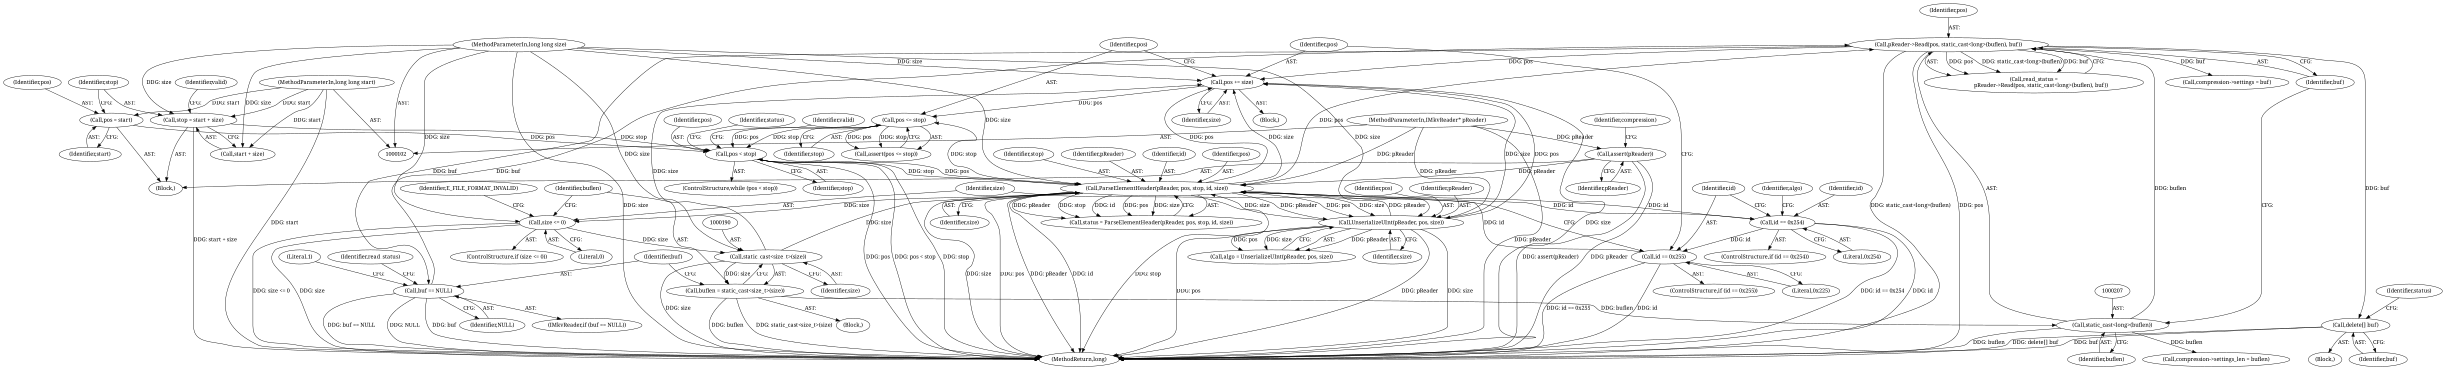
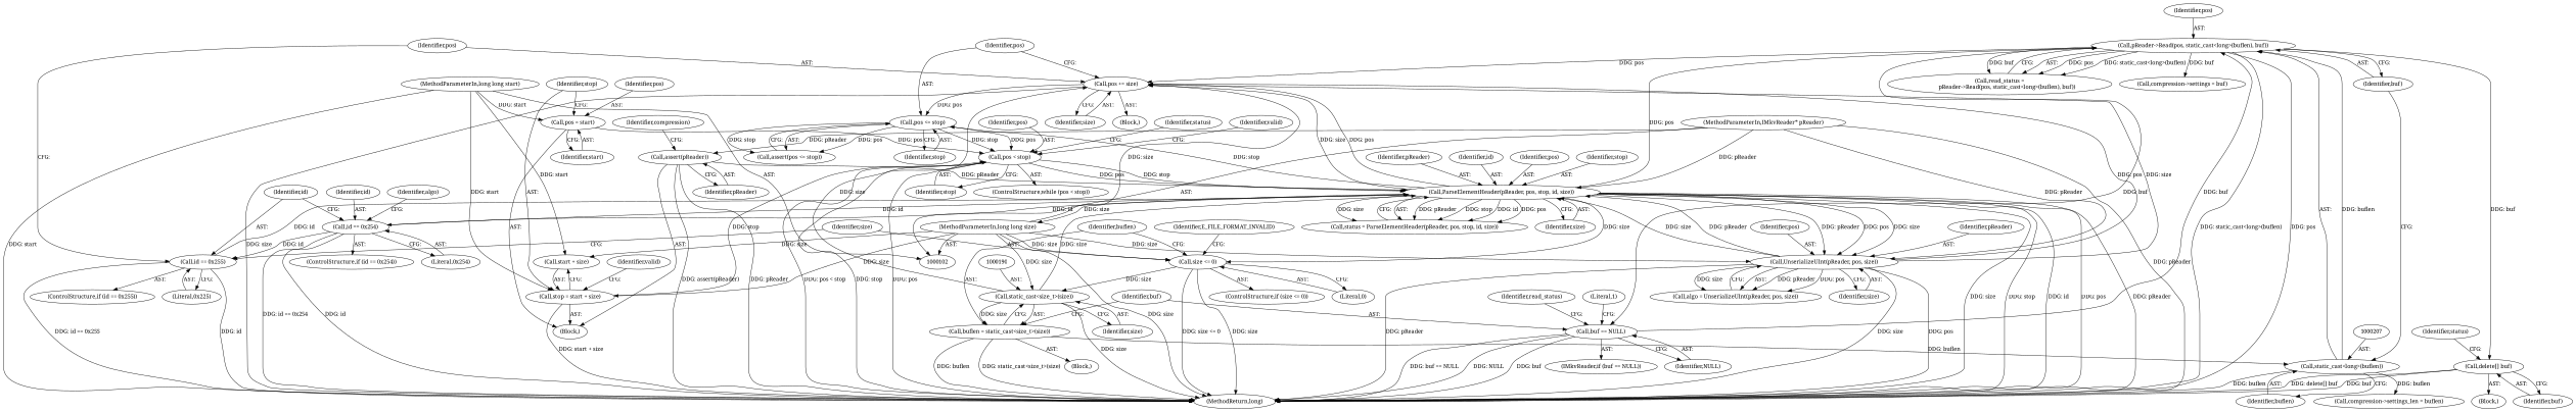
  digraph {
    fontname="Noto Serif"
    node [fontname="Noto Serif"]
    edge [fontname="Noto Serif"]
    n1 [label="(Call,delete[] buf)"]
    n2 [label="(Block,)"]
    n3 [label="(Identifier,buf)"]
    n4 [label="(MethodReturn,long)"]
    n5 [label="(Call,pReader->Read(pos, static_cast<long>(buflen), buf))"]
    n6 [label="(Call,pos += size)"]
    n7 [label="(Call,buf == NULL)"]
    n8 [label="(Call,read_status =\n          pReader->Read(pos, static_cast<long>(buflen), buf))"]
    n9 [label="(Identifier,buf)"]
    n10 [label="(Call,compression->settings = buf)"]
    n11 [label="(Call,pos <= stop)"]
    n12 [label="(Identifier,size)"]
    n13 [label="(Block,)"]
    n14 [label="(Identifier,NULL)"]
    n15 [label="(IMkvReader,if (buf == NULL))"]
    n16 [label="(Call,static_cast<long>(buflen))"]
    n17 [label="(Call,ParseElementHeader(pReader, pos, stop, id, size))"]
    n18 [label="(Call,UnserializeUInt(pReader, pos, size))"]
    n19 [label="(Call,size <= 0)"]
    n20 [label="(Call,id == 0x254)"]
    n21 [label="(Call,status = ParseElementHeader(pReader, pos, stop, id, size))"]
    n22 [label="(Identifier,size)"]
    n23 [label="(Identifier,size)"]
    n24 [label="(Call,algo = UnserializeUInt(pReader, pos, size))"]
    n25 [label="(Call,pos < stop)"]
    n26 [label="(Call,assert(pos <= stop))"]
    n27 [label="(Identifier,stop)"]
    n28 [label="(Call,static_cast<size_t>(size))"]
    n29 [label="(ControlStructure,if (size <= 0))"]
    n30 [label="(Literal,0)"]
    n31 [label="(Call,id == 0x255)"]
    n32 [label="(ControlStructure,if (id == 0x254))"]
    n33 [label="(Literal,0x254)"]
    n34 [label="(MethodParameterIn,IMkvReader* pReader)"]
    n35 [label="(Call,assert(pReader))"]
    1000102
    n37 [label="(Identifier,pReader)"]
    n38 [label="(Block,)"]
    n39 [label="(MethodParameterIn,long long size)"]
    n40 [label="(Call,stop = start + size)"]
    n41 [label="(Call,start + size)"]
    n42 [label="(Call,buflen = static_cast<size_t>(size))"]
    n43 [label="(Identifier,size)"]
    n44 [label="(Identifier,stop)"]
    n45 [label="(ControlStructure,while (pos < stop))"]
    n46 [label="(Call,pos = start)"]
    n47 [label="(Identifier,start)"]
    n48 [label="(MethodParameterIn,long long start)"]
    n49 [label="(Block,)"]
    n50 [label="(Literal,0x225)"]
    n51 [label="(ControlStructure,if (id == 0x255))"]
    n52 [label="(Call,compression->settings_len = buflen)"]
    n53 [label="(Identifier,buflen)"]
    n54 [label="(Identifier,status)"]
    n55 [label="(Identifier,pReader)"]
    n56 [label="(Identifier,id)"]
    n57 [label="(Identifier,id)"]
    n58 [label="(Literal,1)"]
    n59 [label="(Identifier,pos)"]
    n60 [label="(Identifier,pos)"]
    n61 [label="(Identifier,size)"]
    n62 [label="(Identifier,buf)"]
    n63 [label="(Identifier,pos)"]
    n64 [label="(Identifier,status)"]
    n65 [label="(Identifier,buflen)"]
    n66 [label="(Identifier,compression)"]
    n67 [label="(Identifier,pReader)"]
    n68 [label="(Identifier,algo)"]
    n69 [label="(Identifier,read_status)"]
    n70 [label="(Identifier,valid)"]
    n71 [label="(Identifier,pos)"]
    n72 [label="(Identifier,id)"]
    n73 [label="(Identifier,pos)"]
    n74 [label="(Identifier,E_FILE_FORMAT_INVALID)"]
    n75 [label="(Identifier,pos)"]
    n76 [label="(Identifier,valid)"]
    n77 [label="(Identifier,pos)"]
    n78 [label="(Identifier,stop)"]
    n79 [label="(Identifier,stop)"]
    1000190
    1000207
    n1 -> n2 [label="AST: "]
    n1 -> n3 [label="CFG: "]
    n1 -> n4 [label="DDG: buf"]
    n1 -> n4 [label="DDG: delete[] buf"]
    n3 -> n1 [label="AST: "]
    n5 -> n1 [label="DDG: buf"]
    n5 -> n4 [label="DDG: static_cast<long>(buflen)"]
    n5 -> n4 [label="DDG: pos"]
    n5 -> n6 [label="DDG: pos"]
    n5 -> n7 [label="DDG: buf"]
    n5 -> n8 [label="AST: "]
    n5 -> n8 [label="DDG: pos"]
    n5 -> n8 [label="DDG: static_cast<long>(buflen)"]
    n5 -> n8 [label="DDG: buf"]
    n5 -> n9 [label="CFG: "]
    n5 -> n10 [label="DDG: buf"]
    n6 -> n4 [label="DDG: size"]
    n6 -> n11 [label="DDG: pos"]
    n6 -> n12 [label="CFG: "]
    n6 -> n13 [label="AST: "]
    n7 -> n4 [label="DDG: buf == NULL"]
    n7 -> n4 [label="DDG: NULL"]
    n7 -> n4 [label="DDG: buf"]
    n7 -> n5 [label="DDG: buf"]
    n7 -> n14 [label="CFG: "]
    n7 -> n15 [label="AST: "]
    n8 -> n5 [label="CFG: "]
    n9 -> n5 [label="AST: "]
    n9 -> n16 [label="CFG: "]
    n11 -> n25 [label="DDG: pos"]
    n11 -> n25 [label="DDG: stop"]
    n11 -> n26 [label="AST: "]
    n11 -> n26 [label="DDG: pos"]
    n11 -> n26 [label="DDG: stop"]
    n11 -> n27 [label="CFG: "]
    n12 -> n6 [label="AST: "]
    n14 -> n7 [label="AST: "]
    n16 -> n4 [label="DDG: buflen"]
    n16 -> n5 [label="AST: "]
    n16 -> n5 [label="DDG: buflen"]
    n16 -> n52 [label="DDG: buflen"]
    n16 -> n53 [label="CFG: "]
    n17 -> n4 [label="DDG: size"]
    n17 -> n4 [label="DDG: stop"]
    n17 -> n4 [label="DDG: id"]
    n17 -> n4 [label="DDG: pos"]
    n17 -> n4 [label="DDG: pReader"]
    n17 -> n5 [label="DDG: pos"]
    n17 -> n6 [label="DDG: size"]
    n17 -> n6 [label="DDG: pos"]
    n17 -> n11 [label="DDG: stop"]
    n17 -> n18 [label="DDG: pReader"]
    n17 -> n18 [label="DDG: pos"]
    n17 -> n18 [label="DDG: size"]
    n17 -> n19 [label="DDG: size"]
    n17 -> n20 [label="DDG: id"]
    n17 -> n21 [label="AST: "]
    n17 -> n21 [label="DDG: pReader"]
    n17 -> n21 [label="DDG: stop"]
    n17 -> n21 [label="DDG: id"]
    n17 -> n21 [label="DDG: pos"]
    n17 -> n21 [label="DDG: size"]
    n17 -> n22 [label="CFG: "]
    n18 -> n4 [label="DDG: pReader"]
    n18 -> n4 [label="DDG: size"]
    n18 -> n4 [label="DDG: pos"]
    n18 -> n6 [label="DDG: size"]
    n18 -> n6 [label="DDG: pos"]
    n18 -> n17 [label="DDG: pReader"]
    n18 -> n17 [label="DDG: size"]
    n18 -> n23 [label="CFG: "]
    n18 -> n24 [label="AST: "]
    n18 -> n24 [label="DDG: pReader"]
    n18 -> n24 [label="DDG: pos"]
    n18 -> n24 [label="DDG: size"]
    n19 -> n4 [label="DDG: size <= 0"]
    n19 -> n4 [label="DDG: size"]
    n19 -> n28 [label="DDG: size"]
    n19 -> n29 [label="AST: "]
    n19 -> n30 [label="CFG: "]
    n20 -> n4 [label="DDG: id == 0x254"]
    n20 -> n4 [label="DDG: id"]
    n20 -> n17 [label="DDG: id"]
    n20 -> n31 [label="DDG: id"]
    n20 -> n32 [label="AST: "]
    n20 -> n33 [label="CFG: "]
    n21 -> n17 [label="CFG: "]
    n22 -> n17 [label="AST: "]
    n23 -> n18 [label="AST: "]
    n24 -> n18 [label="CFG: "]
    n25 -> n4 [label="DDG: pos < stop"]
    n25 -> n4 [label="DDG: stop"]
    n25 -> n4 [label="DDG: pos"]
    n25 -> n17 [label="DDG: pos"]
    n25 -> n17 [label="DDG: stop"]
    n25 -> n44 [label="CFG: "]
    n25 -> n45 [label="AST: "]
    n26 -> n11 [label="CFG: "]
    n27 -> n11 [label="AST: "]
    n28 -> n4 [label="DDG: size"]
    n28 -> n6 [label="DDG: size"]
    n28 -> n17 [label="DDG: size"]
    n28 -> n42 [label="AST: "]
    n28 -> n42 [label="DDG: size"]
    n28 -> n43 [label="CFG: "]
    n30 -> n19 [label="AST: "]
    n31 -> n4 [label="DDG: id == 0x255"]
    n31 -> n4 [label="DDG: id"]
    n31 -> n17 [label="DDG: id"]
    n31 -> n50 [label="CFG: "]
    n31 -> n51 [label="AST: "]
    n33 -> n20 [label="AST: "]
    n34 -> n4 [label="DDG: pReader"]
    n34 -> n17 [label="DDG: pReader"]
    n34 -> n18 [label="DDG: pReader"]
    n34 -> n35 [label="DDG: pReader"]
    n34 -> 1000102 [label="AST: "]
    n35 -> n4 [label="DDG: assert(pReader)"]
    n35 -> n4 [label="DDG: pReader"]
    n35 -> n17 [label="DDG: pReader"]
    n35 -> n37 [label="CFG: "]
    n35 -> n38 [label="AST: "]
    n37 -> n35 [label="AST: "]
    n39 -> n4 [label="DDG: size"]
    n39 -> n6 [label="DDG: size"]
-   n39 -> n17 [label="DDG: size"]
+   n17 -> n39 [label="DDG: size"]
    n39 -> n18 [label="DDG: size"]
    n39 -> n19 [label="DDG: size"]
    n39 -> n28 [label="DDG: size"]
    n39 -> 1000102 [label="AST: "]
    n39 -> n40 [label="DDG: size"]
    n39 -> n41 [label="DDG: size"]
    n40 -> n4 [label="DDG: start + size"]
    n40 -> n25 [label="DDG: stop"]
    n40 -> n38 [label="AST: "]
    n40 -> n41 [label="CFG: "]
    n41 -> n40 [label="AST: "]
    n42 -> n4 [label="DDG: buflen"]
    n42 -> n4 [label="DDG: static_cast<size_t>(size)"]
    n42 -> n16 [label="DDG: buflen"]
    n42 -> n28 [label="CFG: "]
    n42 -> n49 [label="AST: "]
    n43 -> n28 [label="AST: "]
    n44 -> n25 [label="AST: "]
    n46 -> n25 [label="DDG: pos"]
    n46 -> n38 [label="AST: "]
    n46 -> n47 [label="CFG: "]
    n47 -> n46 [label="AST: "]
    n48 -> n4 [label="DDG: start"]
    n48 -> 1000102 [label="AST: "]
    n48 -> n40 [label="DDG: start"]
    n48 -> n41 [label="DDG: start"]
    n48 -> n46 [label="DDG: start"]
    n50 -> n31 [label="AST: "]
    n53 -> n16 [label="AST: "]
    n54 -> n1 [label="CFG: "]
    n55 -> n18 [label="AST: "]
    n56 -> n20 [label="CFG: "]
    n56 -> n31 [label="AST: "]
    n57 -> n20 [label="AST: "]
    n58 -> n7 [label="CFG: "]
    n59 -> n25 [label="AST: "]
    n60 -> n6 [label="AST: "]
    n60 -> n31 [label="CFG: "]
    n61 -> n19 [label="AST: "]
    n61 -> n31 [label="CFG: "]
    n62 -> n7 [label="AST: "]
    n62 -> n42 [label="CFG: "]
    n63 -> n5 [label="AST: "]
    n64 -> n25 [label="CFG: "]
    n65 -> n19 [label="CFG: "]
    n65 -> n42 [label="AST: "]
    n66 -> n35 [label="CFG: "]
    n67 -> n17 [label="AST: "]
    n68 -> n20 [label="CFG: "]
    n69 -> n7 [label="CFG: "]
    n70 -> n40 [label="CFG: "]
    n71 -> n6 [label="CFG: "]
    n71 -> n11 [label="AST: "]
    n72 -> n17 [label="AST: "]
    n73 -> n18 [label="AST: "]
    n74 -> n19 [label="CFG: "]
    n75 -> n17 [label="AST: "]
    n76 -> n25 [label="CFG: "]
    n77 -> n46 [label="AST: "]
    n78 -> n17 [label="AST: "]
    n79 -> n40 [label="AST: "]
    n79 -> n46 [label="CFG: "]
    1000190 -> n28 [label="AST: "]
    1000207 -> n16 [label="AST: "]
  }
